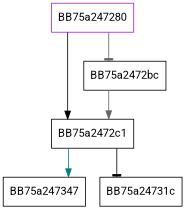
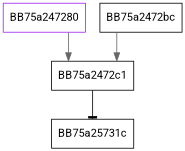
  digraph {
    fontname=Roboto
    splines=ortho
    node [color=black fontname=Roboto shape=box]
    edge [arrowhead=normal color=black fontname=Roboto]
    BB75a247280 [color=purple]
    BB75a2472c1
    BB75a2472bc
-   BB75a247347
-   BB75a24731c
-   BB75a247280 -> BB75a2472c1
-   BB75a247280 -> BB75a2472bc [arrowhead=tee color=gray40]
-   BB75a2472c1 -> BB75a247347 [color=teal]
+   BB75a24731c [label=BB75a25731c]
+   BB75a247280 -> BB75a2472c1 [color=gray40]
    BB75a2472c1 -> BB75a24731c [arrowhead=tee]
    BB75a2472bc -> BB75a2472c1 [color=gray40]
  }
